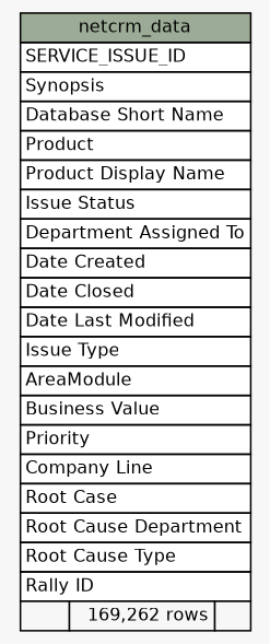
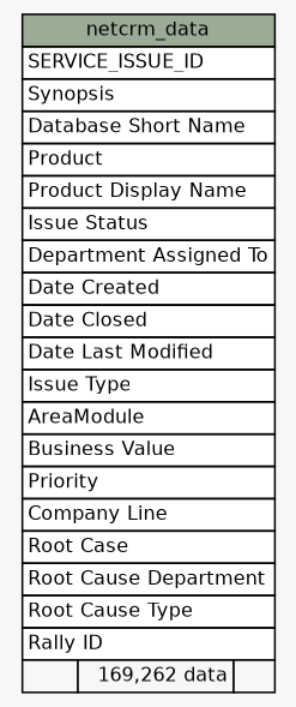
  digraph {
    bgcolor="#f7f7f7"
    fontname=Helvetica
    fontsize=11
    nodesep=0.18
    rankdir=RL
    ranksep=0.46
-   n1 [fontname=Helvetica fontsize=11 label=<     <TABLE BORDER="0" CELLBORDER="1" CELLSPACING="0" BGCOLOR="#ffffff">       <TR><TD COLSPAN="3" BGCOLOR="#9bab96" ALIGN="CENTER">netcrm_data</TD></TR>       <TR><TD PORT="SERVICE_ISSUE_ID" COLSPAN="3" ALIGN="LEFT">SERVICE_ISSUE_ID</TD></TR>       <TR><TD PORT="Synopsis" COLSPAN="3" ALIGN="LEFT">Synopsis</TD></TR>       <TR><TD PORT="Database Short Name" COLSPAN="3" ALIGN="LEFT">Database Short Name</TD></TR>       <TR><TD PORT="Product" COLSPAN="3" ALIGN="LEFT">Product</TD></TR>       <TR><TD PORT="Product Display Name" COLSPAN="3" ALIGN="LEFT">Product Display Name</TD></TR>       <TR><TD PORT="Issue Status" COLSPAN="3" ALIGN="LEFT">Issue Status</TD></TR>       <TR><TD PORT="Department Assigned To" COLSPAN="3" ALIGN="LEFT">Department Assigned To</TD></TR>       <TR><TD PORT="Date Created" COLSPAN="3" ALIGN="LEFT">Date Created</TD></TR>       <TR><TD PORT="Date Closed" COLSPAN="3" ALIGN="LEFT">Date Closed</TD></TR>       <TR><TD PORT="Date Last Modified" COLSPAN="3" ALIGN="LEFT">Date Last Modified</TD></TR>       <TR><TD PORT="Issue Type" COLSPAN="3" ALIGN="LEFT">Issue Type</TD></TR>       <TR><TD PORT="AreaModule" COLSPAN="3" ALIGN="LEFT">AreaModule</TD></TR>       <TR><TD PORT="Business Value" COLSPAN="3" ALIGN="LEFT">Business Value</TD></TR>       <TR><TD PORT="Priority" COLSPAN="3" ALIGN="LEFT">Priority</TD></TR>       <TR><TD PORT="Company Line" COLSPAN="3" ALIGN="LEFT">Company Line</TD></TR>       <TR><TD PORT="Root Case" COLSPAN="3" ALIGN="LEFT">Root Case</TD></TR>       <TR><TD PORT="Root Cause Department" COLSPAN="3" ALIGN="LEFT">Root Cause Department</TD></TR>       <TR><TD PORT="Root Cause Type" COLSPAN="3" ALIGN="LEFT">Root Cause Type</TD></TR>       <TR><TD PORT="Rally ID" COLSPAN="3" ALIGN="LEFT">Rally ID</TD></TR>       <TR><TD ALIGN="LEFT" BGCOLOR="#f7f7f7">  </TD><TD ALIGN="RIGHT" BGCOLOR="#f7f7f7">169,262 rows</TD><TD ALIGN="RIGHT" BGCOLOR="#f7f7f7">  </TD></TR>     </TABLE>> shape=plaintext]
+   n1 [fontname=Helvetica fontsize=11 label=<     <TABLE BORDER="0" CELLBORDER="1" CELLSPACING="0" BGCOLOR="#ffffff">       <TR><TD COLSPAN="3" BGCOLOR="#9bab96" ALIGN="CENTER">netcrm_data</TD></TR>       <TR><TD PORT="SERVICE_ISSUE_ID" COLSPAN="3" ALIGN="LEFT">SERVICE_ISSUE_ID</TD></TR>       <TR><TD PORT="Synopsis" COLSPAN="3" ALIGN="LEFT">Synopsis</TD></TR>       <TR><TD PORT="Database Short Name" COLSPAN="3" ALIGN="LEFT">Database Short Name</TD></TR>       <TR><TD PORT="Product" COLSPAN="3" ALIGN="LEFT">Product</TD></TR>       <TR><TD PORT="Product Display Name" COLSPAN="3" ALIGN="LEFT">Product Display Name</TD></TR>       <TR><TD PORT="Issue Status" COLSPAN="3" ALIGN="LEFT">Issue Status</TD></TR>       <TR><TD PORT="Department Assigned To" COLSPAN="3" ALIGN="LEFT">Department Assigned To</TD></TR>       <TR><TD PORT="Date Created" COLSPAN="3" ALIGN="LEFT">Date Created</TD></TR>       <TR><TD PORT="Date Closed" COLSPAN="3" ALIGN="LEFT">Date Closed</TD></TR>       <TR><TD PORT="Date Last Modified" COLSPAN="3" ALIGN="LEFT">Date Last Modified</TD></TR>       <TR><TD PORT="Issue Type" COLSPAN="3" ALIGN="LEFT">Issue Type</TD></TR>       <TR><TD PORT="AreaModule" COLSPAN="3" ALIGN="LEFT">AreaModule</TD></TR>       <TR><TD PORT="Business Value" COLSPAN="3" ALIGN="LEFT">Business Value</TD></TR>       <TR><TD PORT="Priority" COLSPAN="3" ALIGN="LEFT">Priority</TD></TR>       <TR><TD PORT="Company Line" COLSPAN="3" ALIGN="LEFT">Company Line</TD></TR>       <TR><TD PORT="Root Case" COLSPAN="3" ALIGN="LEFT">Root Case</TD></TR>       <TR><TD PORT="Root Cause Department" COLSPAN="3" ALIGN="LEFT">Root Cause Department</TD></TR>       <TR><TD PORT="Root Cause Type" COLSPAN="3" ALIGN="LEFT">Root Cause Type</TD></TR>       <TR><TD PORT="Rally ID" COLSPAN="3" ALIGN="LEFT">Rally ID</TD></TR>       <TR><TD ALIGN="LEFT" BGCOLOR="#f7f7f7">  </TD><TD ALIGN="RIGHT" BGCOLOR="#f7f7f7">169,262 data</TD><TD ALIGN="RIGHT" BGCOLOR="#f7f7f7">  </TD></TR>     </TABLE>> shape=plaintext]
  }
